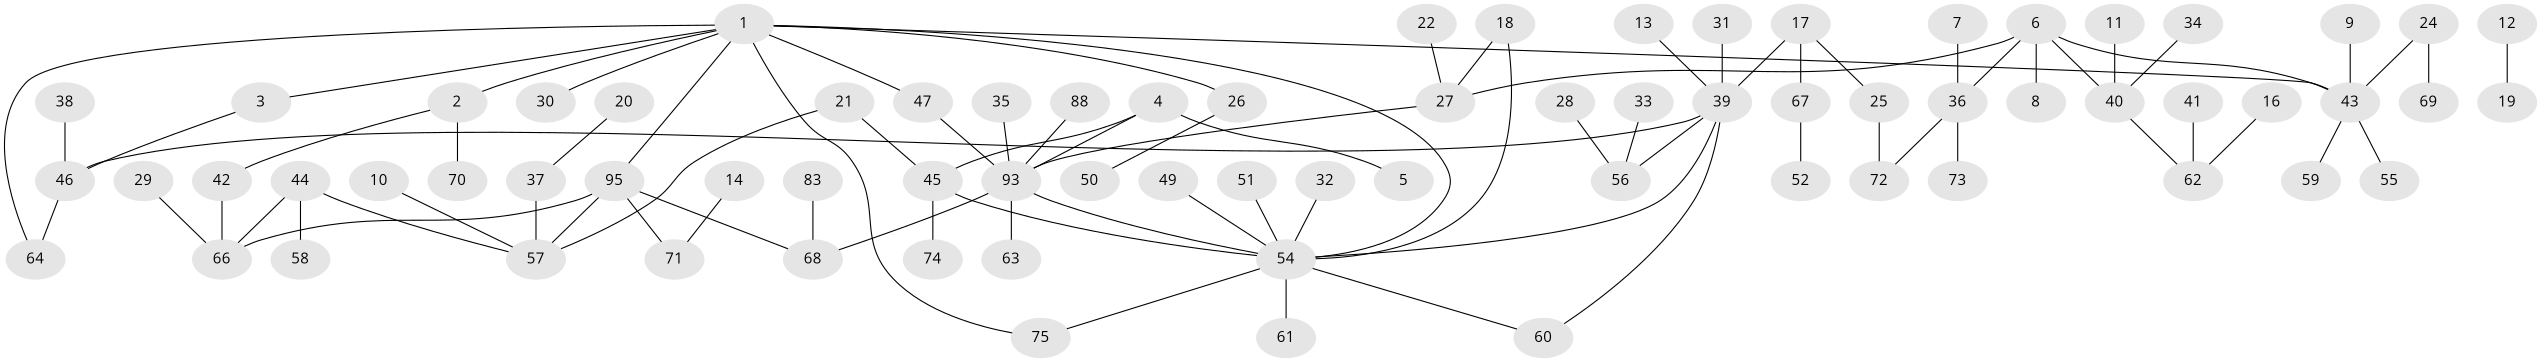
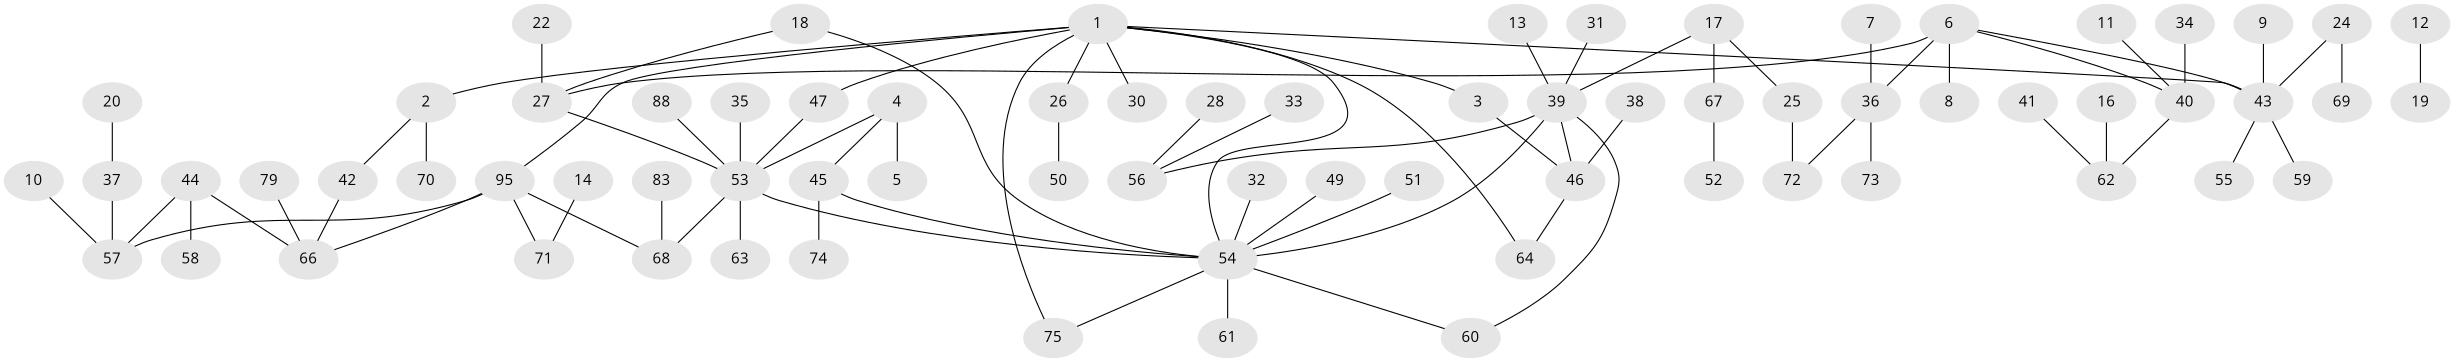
  graph {
    fontname="Open Sans"
    node [color=gray90 fontname="Open Sans" style=filled]
    edge [fontname="Open Sans" weight=1.0]
    1
    2
    3
    n4 [label=95]
    26
    30
    43
    47
    54
    64
    n11 [label=75]
    42
    70
    46
    57
    71
    66
    68
    50
    55
    59
-   53 [label=93]
+   53
    60
    61
    4
    5
    45
    74
    63
    6
    8
    27
    36
    40
    72
    73
    62
    7
    9
    10
    11
    12
    19
    13
    39
    56
    14
    16
    17
    25
    67
    52
    18
    44
    58
    20
    37
-   21
    22
    n60 [label=83]
    24
    69
    28
-   29
+   29 [label=79]
    31
    32
    33
    34
    35
    38
    41
    n72 [label=88]
    49
    51
    1 -- 2
    1 -- 3
    1 -- n4
    1 -- 26
    1 -- 30
    1 -- 43
    1 -- 47
    1 -- 54
    1 -- 64
    1 -- n11
    2 -- 42
    2 -- 70
    3 -- 46
    n4 -- 57
    n4 -- 71
    n4 -- 66
    n4 -- 68
    26 -- 50
    43 -- 55
    43 -- 59
    47 -- 53
    54 -- n11
    54 -- 60
    54 -- 61
    42 -- 66
    46 -- 64
    53 -- 54
    53 -- 68
    53 -- 63
    4 -- 53
    4 -- 5
    4 -- 45
    45 -- 54
    45 -- 74
    6 -- 43
    6 -- 8
    6 -- 27
    6 -- 36
    6 -- 40
    27 -- 53
    36 -- 72
    36 -- 73
    40 -- 62
    7 -- 36
    9 -- 43
    10 -- 57
    11 -- 40
    12 -- 19
    13 -- 39
    39 -- 54
    39 -- 46
    39 -- 60
    39 -- 56
    14 -- 71
    16 -- 62
    17 -- 39
    17 -- 25
    17 -- 67
    25 -- 72
    67 -- 52
    18 -- 54
    18 -- 27
    44 -- 57
    44 -- 66
    44 -- 58
    20 -- 37
    37 -- 57
-   21 -- 57
-   21 -- 45
    22 -- 27
    n60 -- 68
    24 -- 43
    24 -- 69
    28 -- 56
    29 -- 66
    31 -- 39
    32 -- 54
    33 -- 56
    34 -- 40
    35 -- 53
    38 -- 46
    41 -- 62
    n72 -- 53
    49 -- 54
    51 -- 54
  }
